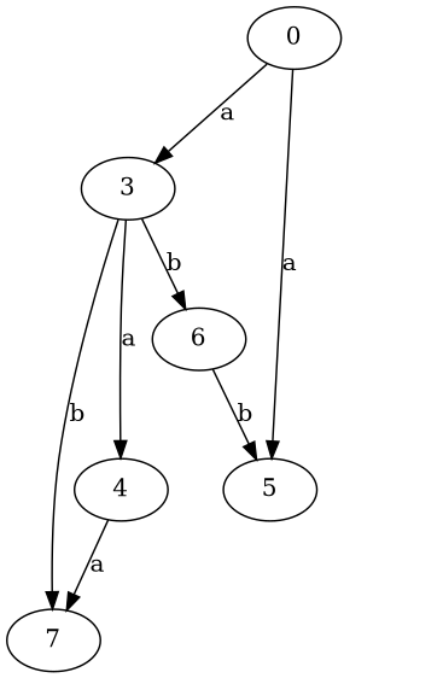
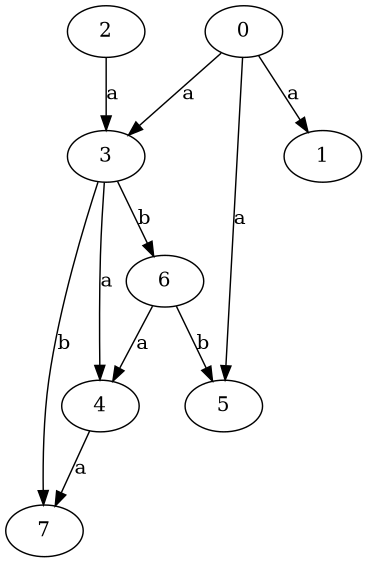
  strict digraph {
+   2
    3
    4
    6
    7
    5
    0
+   1
+   2 -> 3 [label=a]
    3 -> 4 [label=a]
    3 -> 6 [label=b]
    3 -> 7 [label=b]
    4 -> 7 [label=a]
+   6 -> 4 [label=a]
    6 -> 5 [label=b]
    0 -> 3 [label=a]
    0 -> 5 [label=a]
+   0 -> 1 [label=a]
  }
